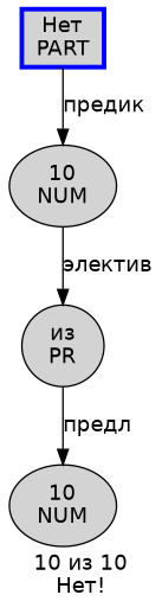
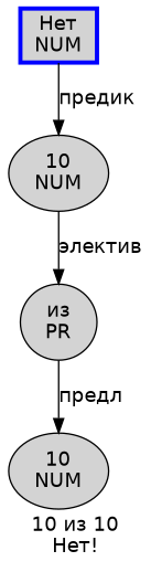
  digraph {
    label="10 из 10\nНет!"
    fontname="DejaVu Sans"
    node [fillcolor=lightgray penwidth=1 shape=ellipse style=filled fontname="DejaVu Sans"]
    edge [fontname="DejaVu Sans"]
    n1 [label="10\nNUM"]
    n2 [label="из\nPR"]
    n3 [label="10\nNUM"]
-   n4 [color=blue label="Нет\nPART" penwidth=3 shape=box]
+   n4 [color=blue label="Нет\nNUM" penwidth=3 shape=box]
    n1 -> n2 [label="электив"]
    n2 -> n3 [label="предл"]
    n4 -> n1 [label="предик"]
  }
